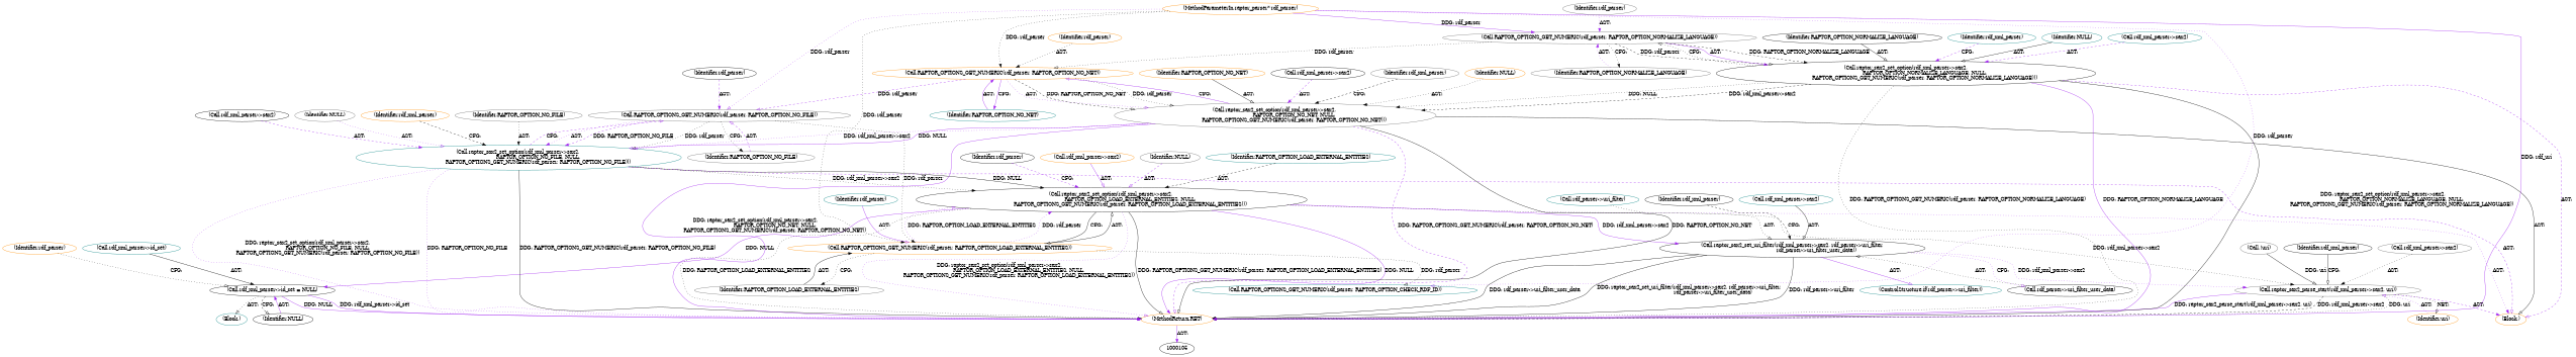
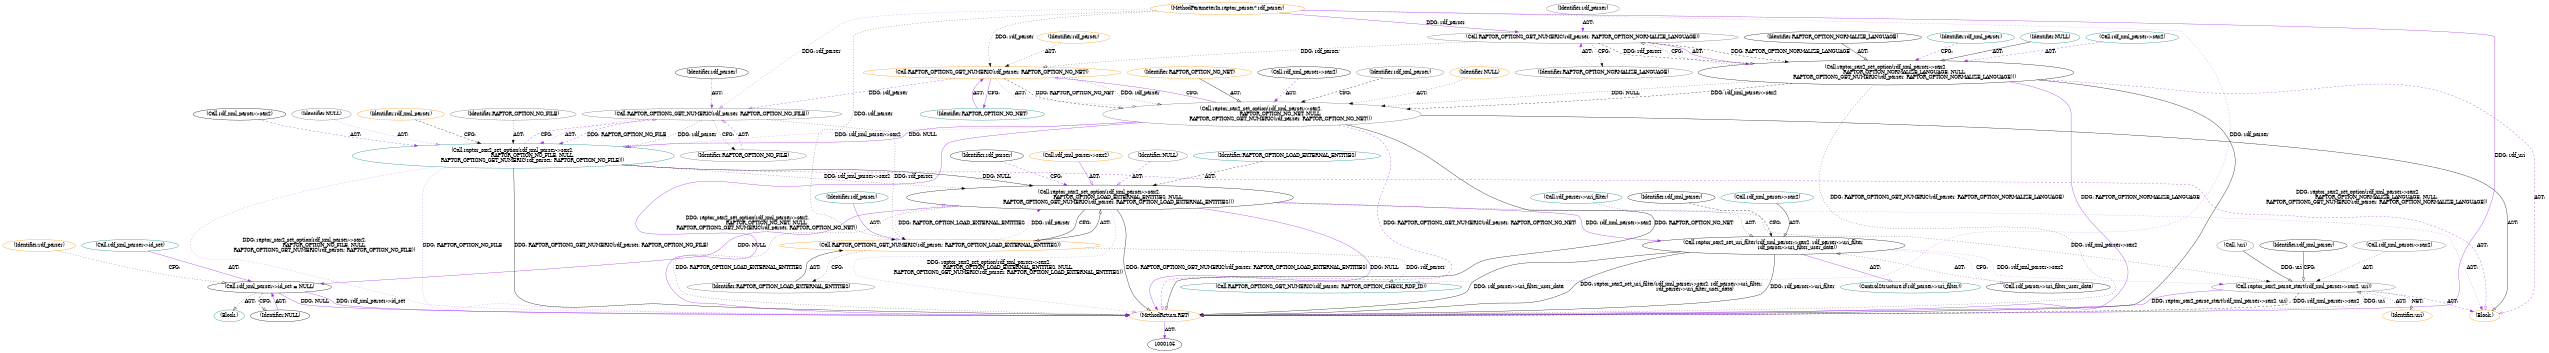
  digraph {
    node [color=black]
    edge [arrowhead=onormal color=black style=dotted]
    n1 [label="(Call,raptor_sax2_set_option(rdf_xml_parser->sax2, \n                         RAPTOR_OPTION_LOAD_EXTERNAL_ENTITIES, NULL,\n                         RAPTOR_OPTIONS_GET_NUMERIC(rdf_parser, RAPTOR_OPTION_LOAD_EXTERNAL_ENTITIES)))"]
    n2 [color=darkorange label="(Call,RAPTOR_OPTIONS_GET_NUMERIC(rdf_parser, RAPTOR_OPTION_LOAD_EXTERNAL_ENTITIES))"]
    n3 [label="(Call,raptor_sax2_set_uri_filter(rdf_xml_parser->sax2, rdf_parser->uri_filter,\n                                rdf_parser->uri_filter_user_data))"]
    n4 [color=gray40 label="(Call,raptor_sax2_parse_start(rdf_xml_parser->sax2, uri))"]
    n5 [label="(Call,rdf_xml_parser->id_set = NULL)"]
    n6 [color=darkorange label="(MethodReturn,RET)"]
    n7 [color=darkorange label="(Block,)"]
    n8 [color=teal label="(Call,RAPTOR_OPTIONS_GET_NUMERIC(rdf_parser, RAPTOR_OPTION_CHECK_RDF_ID))"]
    n9 [color=gray40 label="(Identifier,RAPTOR_OPTION_LOAD_EXTERNAL_ENTITIES)"]
    n10 [color=teal label="(ControlStructure,if(rdf_parser->uri_filter))"]
    n11 [label="(Call,rdf_parser->uri_filter_user_data)"]
    n12 [color=darkorange label="(Identifier,uri)"]
    n13 [color=teal label="(Block,)"]
    n14 [label="(Identifier,NULL)"]
    1000105
    n16 [color=teal label="(Call,raptor_sax2_set_option(rdf_xml_parser->sax2, \n                          RAPTOR_OPTION_NO_FILE, NULL,\n                          RAPTOR_OPTIONS_GET_NUMERIC(rdf_parser, RAPTOR_OPTION_NO_FILE)))"]
    n17 [color=gray40 label="(Call,RAPTOR_OPTIONS_GET_NUMERIC(rdf_parser, RAPTOR_OPTION_NO_FILE))"]
    n18 [color=gray40 label="(Identifier,RAPTOR_OPTION_NO_FILE)"]
    n19 [color=gray40 label="(Call,raptor_sax2_set_option(rdf_xml_parser->sax2, \n                         RAPTOR_OPTION_NO_NET, NULL,\n                         RAPTOR_OPTIONS_GET_NUMERIC(rdf_parser, RAPTOR_OPTION_NO_NET)))"]
    n20 [color=darkorange label="(Call,RAPTOR_OPTIONS_GET_NUMERIC(rdf_parser, RAPTOR_OPTION_NO_NET))"]
    n21 [color=teal label="(Identifier,RAPTOR_OPTION_NO_NET)"]
    n22 [label="(Call,raptor_sax2_set_option(rdf_xml_parser->sax2,\n                         RAPTOR_OPTION_NORMALIZE_LANGUAGE, NULL,\n                         RAPTOR_OPTIONS_GET_NUMERIC(rdf_parser, RAPTOR_OPTION_NORMALIZE_LANGUAGE)))"]
    n23 [color=gray40 label="(Call,RAPTOR_OPTIONS_GET_NUMERIC(rdf_parser, RAPTOR_OPTION_NORMALIZE_LANGUAGE))"]
    n24 [color=gray40 label="(Identifier,RAPTOR_OPTION_NORMALIZE_LANGUAGE)"]
    n25 [color=darkorange label="(MethodParameterIn,raptor_parser* rdf_parser)"]
    n26 [color=gray40 label="(Call,!uri)"]
    n27 [label="(Call,rdf_xml_parser->sax2)"]
    n28 [label="(Identifier,RAPTOR_OPTION_NORMALIZE_LANGUAGE)"]
    n29 [color=teal label="(Call,rdf_xml_parser->id_set)"]
    n30 [label="(Identifier,rdf_parser)"]
    n31 [color=darkorange label="(Identifier,RAPTOR_OPTION_NO_NET)"]
    n32 [color=teal label="(Identifier,rdf_parser)"]
    n33 [label="(Call,rdf_xml_parser->sax2)"]
    n34 [color=gray40 label="(Identifier,NULL)"]
    n35 [color=darkorange label="(Call,rdf_xml_parser->sax2)"]
    n36 [color=teal label="(Call,rdf_xml_parser->sax2)"]
    n37 [color=gray40 label="(Identifier,rdf_xml_parser)"]
    n38 [color=darkorange label="(Identifier,rdf_parser)"]
    n39 [label="(Identifier,rdf_parser)"]
    n40 [color=gray40 label="(Identifier,rdf_parser)"]
    n41 [color=gray40 label="(Identifier,NULL)"]
    n42 [label="(Identifier,rdf_xml_parser)"]
    n43 [color=darkorange label="(Identifier,rdf_parser)"]
    n44 [color=teal label="(Identifier,rdf_xml_parser)"]
    n45 [color=teal label="(Identifier,NULL)"]
    n46 [color=gray40 label="(Call,rdf_xml_parser->sax2)"]
    n47 [color=teal label="(Call,rdf_xml_parser->sax2)"]
    n48 [color=teal label="(Identifier,RAPTOR_OPTION_LOAD_EXTERNAL_ENTITIES)"]
    n49 [color=teal label="(Call,rdf_parser->uri_filter)"]
    n50 [color=darkorange label="(Identifier,rdf_xml_parser)"]
    n51 [color=gray40 label="(Identifier,RAPTOR_OPTION_NO_FILE)"]
    n52 [label="(Identifier,rdf_xml_parser)"]
    n53 [color=darkorange label="(Identifier,NULL)"]
    n1 -> n2 [label="CFG: " style=solid]
    n1 -> n3 [arrowhead=normal color=purple label="DDG: rdf_xml_parser->sax2" style=solid]
    n1 -> n4 [arrowhead=normal label="DDG: rdf_xml_parser->sax2"]
    n1 -> n5 [arrowhead=normal color=purple label="DDG: NULL" style=solid]
    n1 -> n6 [label="DDG: RAPTOR_OPTIONS_GET_NUMERIC(rdf_parser, RAPTOR_OPTION_LOAD_EXTERNAL_ENTITIES)" style=solid]
    n1 -> n6 [color=purple label="DDG: raptor_sax2_set_option(rdf_xml_parser->sax2, \n                         RAPTOR_OPTION_LOAD_EXTERNAL_ENTITIES, NULL,\n                         RAPTOR_OPTIONS_GET_NUMERIC(rdf_parser, RAPTOR_OPTION_LOAD_EXTERNAL_ENTITIES))"]
    n1 -> n6 [arrowhead=normal color=purple label="DDG: NULL" style=solid]
    n1 -> n6 [label="DDG: RAPTOR_OPTION_LOAD_EXTERNAL_ENTITIES"]
    n1 -> n7 [arrowhead=normal color=purple label="AST: "]
    n2 -> n1 [label="AST: " style=solid]
    n2 -> n1 [color=purple label="DDG: RAPTOR_OPTION_LOAD_EXTERNAL_ENTITIES"]
    n2 -> n1 [arrowhead=normal color=purple label="DDG: rdf_parser"]
    n2 -> n8 [label="DDG: rdf_parser"]
    n2 -> n9 [arrowhead=normal label="CFG: "]
    n3 -> n4 [arrowhead=normal color=purple label="DDG: rdf_xml_parser->sax2"]
    n3 -> n6 [label="DDG: raptor_sax2_set_uri_filter(rdf_xml_parser->sax2, rdf_parser->uri_filter,\n                                rdf_parser->uri_filter_user_data)" style=solid]
    n3 -> n6 [label="DDG: rdf_parser->uri_filter" style=solid]
    n3 -> n6 [arrowhead=normal label="DDG: rdf_parser->uri_filter_user_data" style=solid]
    n3 -> n10 [color=purple label="AST: " style=solid]
    n3 -> n11 [color=purple label="CFG: "]
    n4 -> n6 [arrowhead=normal label="DDG: uri"]
    n4 -> n6 [color=purple label="DDG: raptor_sax2_parse_start(rdf_xml_parser->sax2, uri)" style=solid]
    n4 -> n6 [label="DDG: rdf_xml_parser->sax2" style=dashed]
    n4 -> n7 [arrowhead=normal color=purple label="AST: " style=dashed]
    n4 -> n12 [label="NET: "]
    n5 -> n6 [arrowhead=normal color=purple label="DDG: NULL" style=solid]
    n5 -> n6 [color=purple label="DDG: rdf_xml_parser->id_set" style=solid]
    n5 -> n13 [label="AST: "]
    n5 -> n14 [label="CFG: " style=dashed]
    n6 -> 1000105 [arrowhead=normal color=purple label="AST: " style=solid]
    n9 -> n2 [arrowhead=normal label="AST: " style=solid]
    n11 -> n3 [label="AST: "]
-   n12 -> n4 [color=purple label="AST: "]
+   n12 -> n4 [label="AST: "]
    n14 -> n5 [arrowhead=normal color=purple label="AST: " style=solid]
    n16 -> n1 [arrowhead=normal label="DDG: rdf_xml_parser->sax2"]
    n16 -> n1 [arrowhead=normal label="DDG: NULL" style=solid]
    n16 -> n6 [arrowhead=normal color=purple label="DDG: RAPTOR_OPTION_NO_FILE"]
    n16 -> n6 [arrowhead=normal label="DDG: RAPTOR_OPTIONS_GET_NUMERIC(rdf_parser, RAPTOR_OPTION_NO_FILE)" style=solid]
    n16 -> n6 [arrowhead=normal color=purple label="DDG: raptor_sax2_set_option(rdf_xml_parser->sax2, \n                          RAPTOR_OPTION_NO_FILE, NULL,\n                          RAPTOR_OPTIONS_GET_NUMERIC(rdf_parser, RAPTOR_OPTION_NO_FILE))"]
    n16 -> n7 [color=purple label="AST: " style=dashed]
    n16 -> n17 [color=purple label="CFG: " style=dashed]
    n17 -> n2 [arrowhead=normal label="DDG: rdf_parser"]
    n17 -> n16 [arrowhead=normal color=purple label="AST: "]
    n17 -> n16 [arrowhead=normal color=purple label="DDG: RAPTOR_OPTION_NO_FILE" style=dashed]
    n17 -> n16 [label="DDG: rdf_parser"]
    n17 -> n18 [arrowhead=normal label="CFG: "]
    n18 -> n17 [color=purple label="AST: " style=dashed]
    n19 -> n6 [color=purple label="DDG: RAPTOR_OPTIONS_GET_NUMERIC(rdf_parser, RAPTOR_OPTION_NO_NET)" style=dashed]
    n19 -> n6 [label="DDG: RAPTOR_OPTION_NO_NET" style=solid]
    n19 -> n6 [color=purple label="DDG: raptor_sax2_set_option(rdf_xml_parser->sax2, \n                         RAPTOR_OPTION_NO_NET, NULL,\n                         RAPTOR_OPTIONS_GET_NUMERIC(rdf_parser, RAPTOR_OPTION_NO_NET))" style=solid]
    n19 -> n7 [label="AST: " style=solid]
    n19 -> n16 [color=purple label="DDG: rdf_xml_parser->sax2"]
    n19 -> n16 [color=purple label="DDG: NULL" style=solid]
    n19 -> n20 [color=purple label="CFG: " style=solid]
    n20 -> n17 [color=purple label="DDG: rdf_parser" style=dashed]
    n20 -> n19 [color=purple label="AST: "]
    n20 -> n19 [label="DDG: RAPTOR_OPTION_NO_NET" style=dashed]
    n20 -> n19 [label="DDG: rdf_parser"]
    n20 -> n21 [arrowhead=normal color=purple label="CFG: " style=solid]
    n21 -> n20 [arrowhead=normal color=purple label="AST: " style=solid]
    n22 -> n6 [arrowhead=normal label="DDG: raptor_sax2_set_option(rdf_xml_parser->sax2,\n                         RAPTOR_OPTION_NORMALIZE_LANGUAGE, NULL,\n                         RAPTOR_OPTIONS_GET_NUMERIC(rdf_parser, RAPTOR_OPTION_NORMALIZE_LANGUAGE))" style=solid]
    n22 -> n6 [label="DDG: RAPTOR_OPTIONS_GET_NUMERIC(rdf_parser, RAPTOR_OPTION_NORMALIZE_LANGUAGE)"]
    n22 -> n6 [arrowhead=normal color=purple label="DDG: RAPTOR_OPTION_NORMALIZE_LANGUAGE" style=solid]
    n22 -> n7 [color=purple label="AST: " style=dashed]
    n22 -> n19 [arrowhead=normal label="DDG: rdf_xml_parser->sax2" style=dashed]
    n22 -> n19 [arrowhead=normal label="DDG: NULL"]
    n22 -> n23 [label="CFG: "]
    n23 -> n20 [label="DDG: rdf_parser"]
    n23 -> n22 [arrowhead=normal color=purple label="AST: " style=solid]
    n23 -> n22 [arrowhead=normal label="DDG: RAPTOR_OPTION_NORMALIZE_LANGUAGE" style=dashed]
    n23 -> n22 [label="DDG: rdf_parser" style=dashed]
    n23 -> n24 [arrowhead=normal label="CFG: "]
    n24 -> n23 [arrowhead=normal color=purple label="AST: "]
    n25 -> n2 [arrowhead=normal label="DDG: rdf_parser"]
    n25 -> n6 [color=purple label="DDG: rdf_uri" style=solid]
    n25 -> n8 [color=purple label="DDG: rdf_parser"]
    n25 -> n17 [color=purple label="DDG: rdf_parser"]
    n25 -> n20 [arrowhead=normal label="DDG: rdf_parser"]
    n25 -> n23 [arrowhead=normal color=purple label="DDG: rdf_parser" style=solid]
    n26 -> n4 [label="DDG: uri" style=solid]
    n27 -> n16 [arrowhead=normal color=purple label="AST: " style=dashed]
    n28 -> n22 [label="AST: " style=solid]
-   n29 -> n5 [arrowhead=normal label="AST: " style=solid]
+   n29 -> n5 [arrowhead=normal color=purple label="AST: " style=solid]
    n30 -> n1 [arrowhead=normal color=purple label="CFG: " style=dashed]
    n31 -> n19 [label="AST: " style=solid]
    n32 -> n2 [color=purple label="AST: " style=solid]
    n33 -> n19 [arrowhead=normal color=purple label="AST: " style=dashed]
    n34 -> n16 [color=purple label="AST: "]
    n35 -> n1 [color=purple label="AST: " style=solid]
    n36 -> n3 [label="AST: " style=solid]
    n37 -> n19 [arrowhead=normal label="CFG: " style=dashed]
    n38 -> n20 [arrowhead=normal label="AST: "]
    n39 -> n17 [arrowhead=normal color=purple label="AST: " style=dashed]
    n40 -> n23 [arrowhead=normal color=purple label="AST: "]
    n41 -> n1 [color=purple label="AST: " style=dashed]
    n42 -> n4 [label="CFG: " style=solid]
    n43 -> n5 [label="CFG: "]
    n44 -> n22 [arrowhead=normal color=purple label="CFG: " style=dashed]
    n45 -> n22 [label="AST: " style=solid]
    n46 -> n4 [arrowhead=normal label="AST: "]
    n47 -> n22 [arrowhead=normal color=purple label="AST: " style=dashed]
    n48 -> n1 [arrowhead=normal label="AST: " style=dashed]
    n49 -> n3 [label="AST: "]
    n50 -> n16 [arrowhead=normal label="CFG: " style=dashed]
    n51 -> n16 [arrowhead=normal label="AST: "]
    n52 -> n3 [arrowhead=normal label="CFG: " style=dashed]
    n53 -> n19 [arrowhead=normal label="AST: "]
  }
